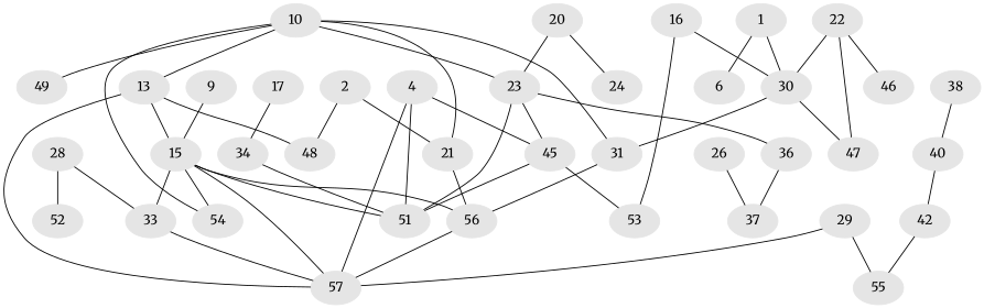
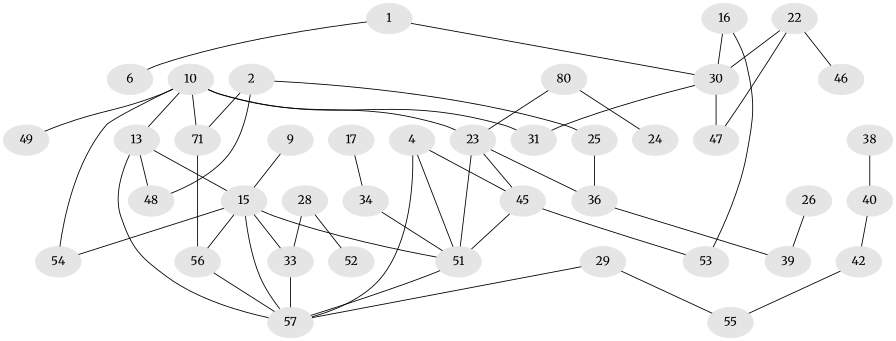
  graph {
    fontname=Merriweather
    node [color=gray90 fontname=Merriweather style=filled]
    edge [fontname=Merriweather weight=1.0]
    1
    6
    30
    31
    47
    2
+   25
    48
-   21
+   21 [label=71]
    10
    13
    23
    49
    54
    36
    4
    45
    51
    57
    53
    9
    15
    33
    56
    16
    17
    34
-   20
+   20 [label=80]
    24
    22
    46
-   37
+   37 [label=39]
    26
    28
    52
    29
    55
    38
    40
    42
    1 -- 6
    1 -- 30
    30 -- 31
    30 -- 47
-   31 -- 56
+   2 -- 25
    2 -- 48
    2 -- 21
+   25 -- 36
    21 -- 56
    10 -- 31
    10 -- 21
    10 -- 13
    10 -- 23
    10 -- 49
    10 -- 54
    13 -- 48
    13 -- 57
    13 -- 15
    23 -- 36
    23 -- 45
    23 -- 51
    36 -- 37
    4 -- 45
    4 -- 51
    4 -- 57
    45 -- 51
    45 -- 53
+   51 -- 57
    9 -- 15
    15 -- 54
    15 -- 51
    15 -- 57
    15 -- 33 [weight=2.0]
    15 -- 56
    33 -- 57
    56 -- 57
    16 -- 30
    16 -- 53
    17 -- 34
    34 -- 51
    20 -- 23
    20 -- 24
    22 -- 30
    22 -- 47
    22 -- 46
    26 -- 37
    28 -- 33
    28 -- 52
    29 -- 57
    29 -- 55
    38 -- 40
    40 -- 42
    42 -- 55
  }
